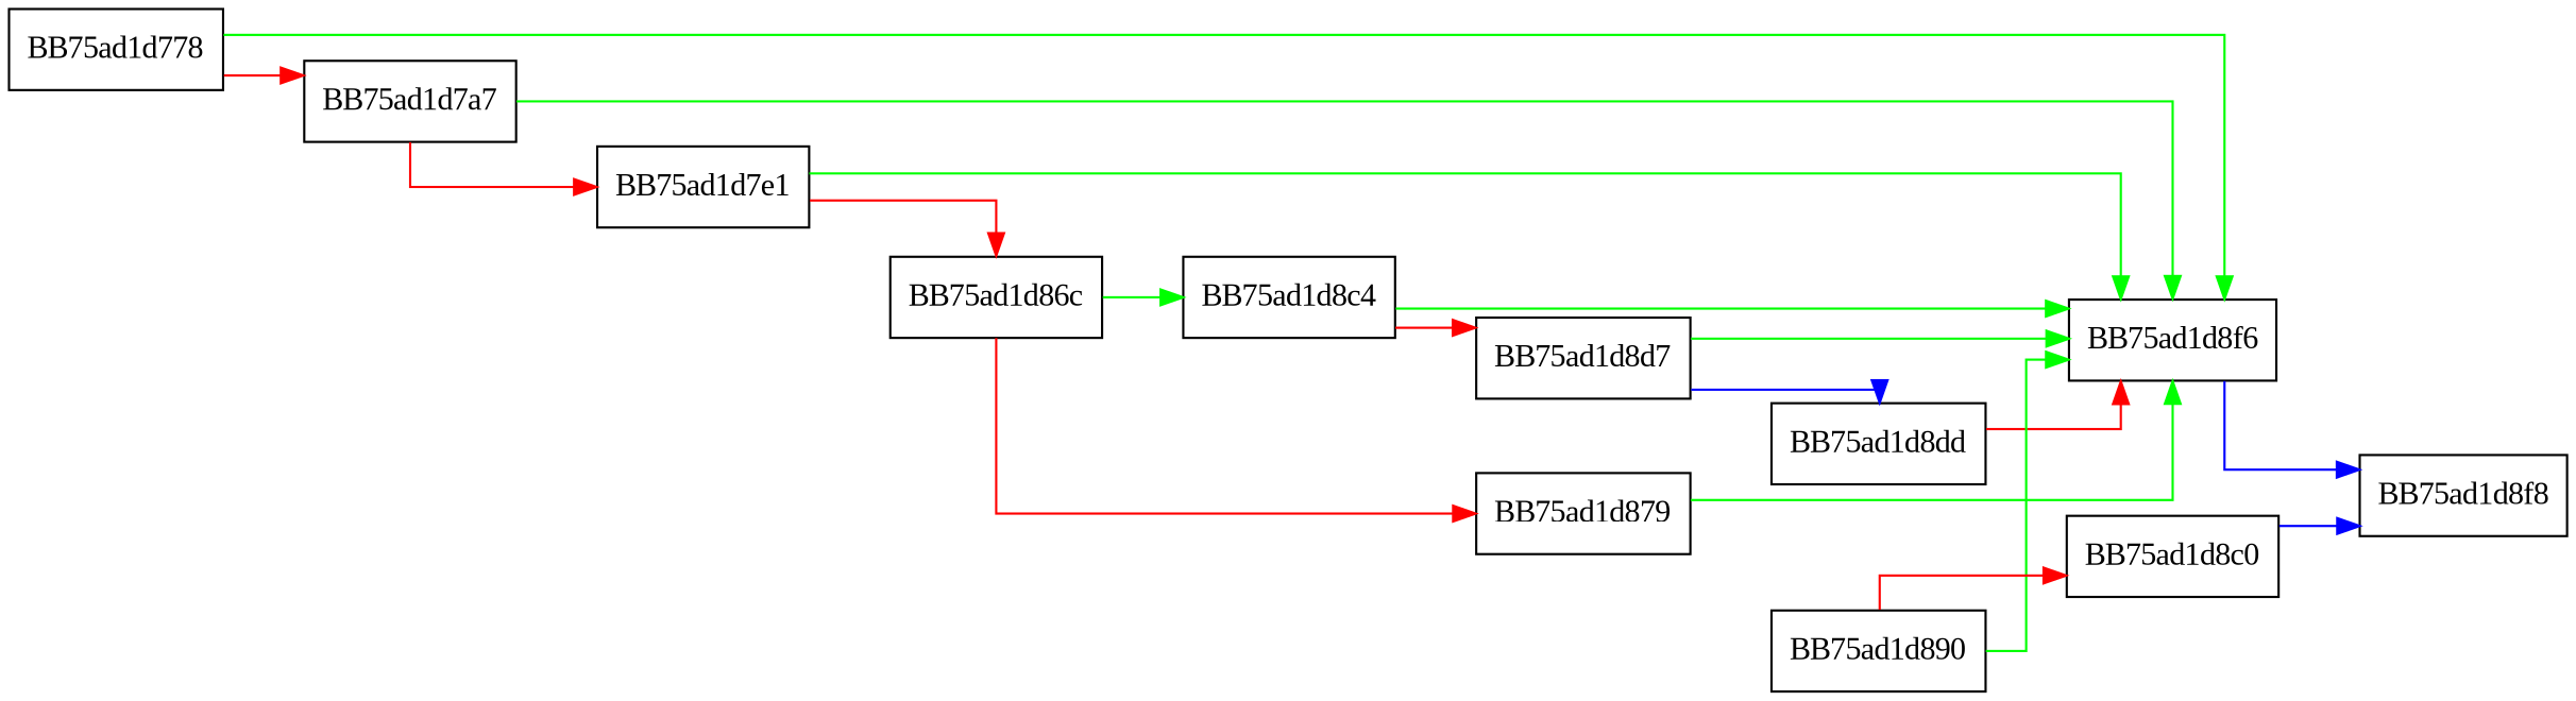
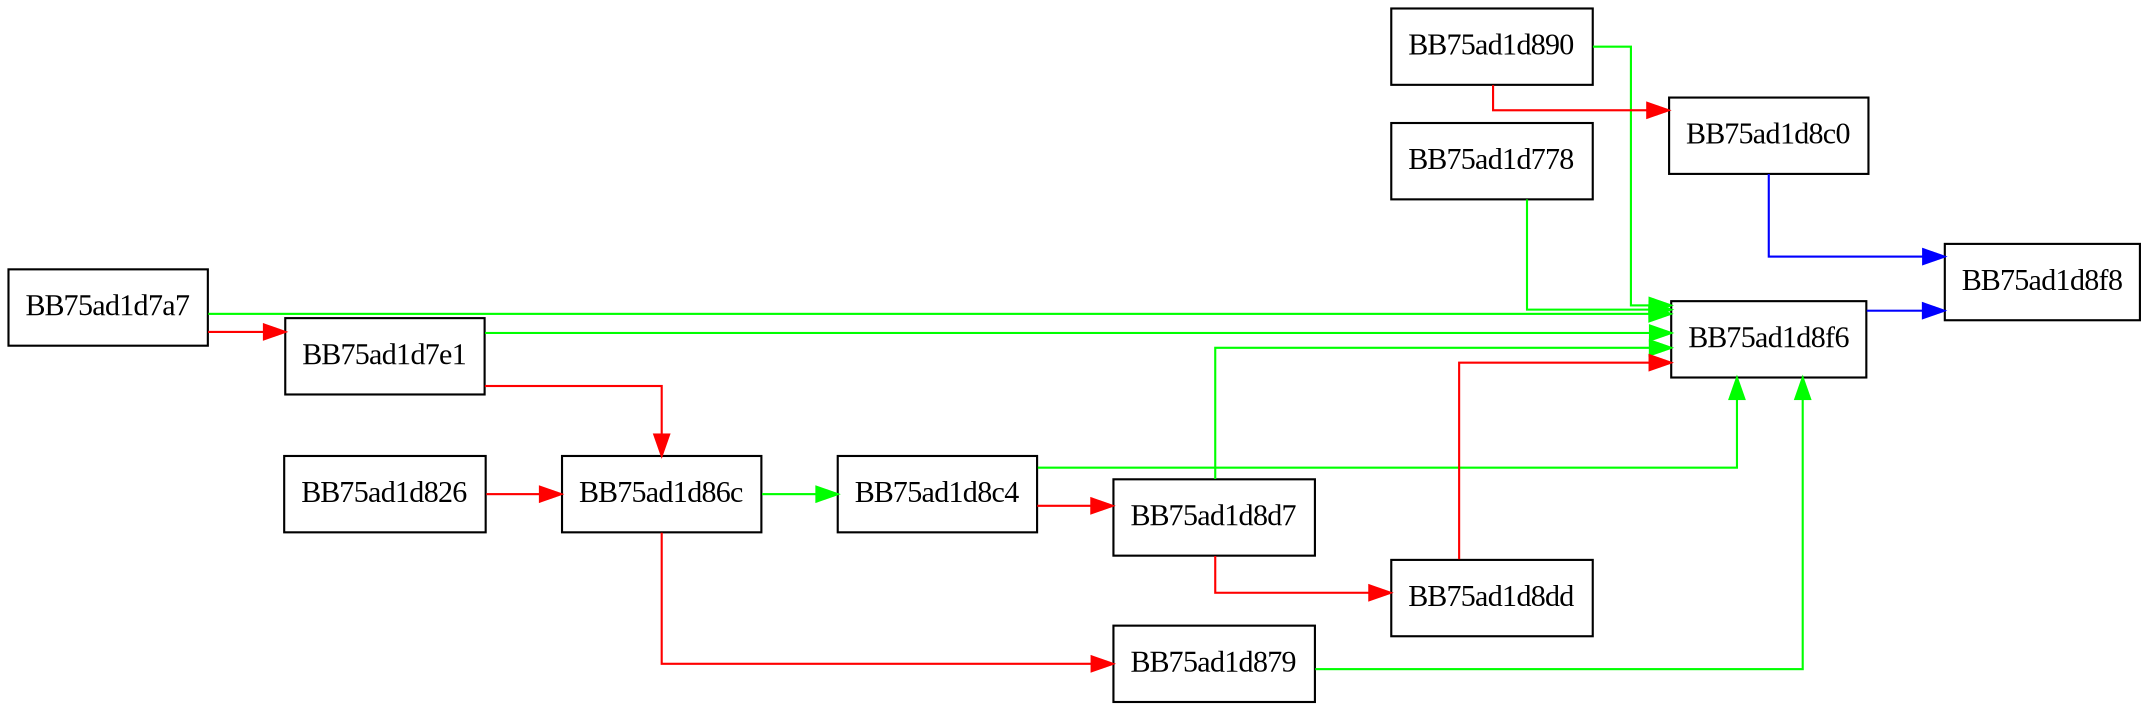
  digraph {
    fontname="Liberation Serif"
    rankdir=LR
    splines=ortho
    node [fontname="Liberation Serif" shape=box]
    edge [color=red fontname="Liberation Serif"]
    BB75ad1d778
    BB75ad1d8f6
    BB75ad1d7a7
    BB75ad1d8f8
    BB75ad1d7e1
    BB75ad1d86c
+   BB75ad1d826
    BB75ad1d8c4
    BB75ad1d8d7
    BB75ad1d879
    BB75ad1d8dd
    BB75ad1d890
    BB75ad1d8c0
    BB75ad1d778 -> BB75ad1d8f6 [color=green]
-   BB75ad1d778 -> BB75ad1d7a7
    BB75ad1d8f6 -> BB75ad1d8f8 [color=blue]
    BB75ad1d7a7 -> BB75ad1d8f6 [color=green]
    BB75ad1d7a7 -> BB75ad1d7e1
    BB75ad1d7e1 -> BB75ad1d8f6 [color=green]
    BB75ad1d7e1 -> BB75ad1d86c
    BB75ad1d86c -> BB75ad1d8c4 [color=green]
    BB75ad1d86c -> BB75ad1d879
+   BB75ad1d826 -> BB75ad1d86c
    BB75ad1d8c4 -> BB75ad1d8f6 [color=green]
    BB75ad1d8c4 -> BB75ad1d8d7
    BB75ad1d8d7 -> BB75ad1d8f6 [color=green]
-   BB75ad1d8d7 -> BB75ad1d8dd [color=blue]
+   BB75ad1d8d7 -> BB75ad1d8dd
    BB75ad1d879 -> BB75ad1d8f6 [color=green]
    BB75ad1d8dd -> BB75ad1d8f6
    BB75ad1d890 -> BB75ad1d8f6 [color=green]
    BB75ad1d890 -> BB75ad1d8c0
    BB75ad1d8c0 -> BB75ad1d8f8 [color=blue]
  }
